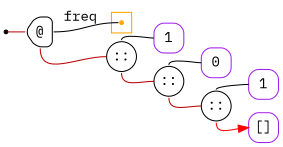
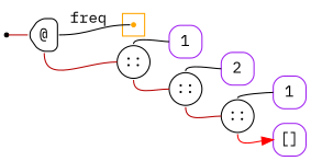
  digraph {
    labeldistance=0
    nodesep=.175
    rankdir=LR
    ranksep=.175
    fontname="IBM Plex Mono"
    node [color="#000000" fixedsize=true orientation=90 shape=square fontname="IBM Plex Mono" style=rounded]
    edge [arrowhead=none arrowtail=none headport=w tailport=s fontname="IBM Plex Mono"]
    ndcluster_nd41 [color=orange shape=point style=""]
    nd1 [shape=point color="" orientation="" style=""]
    n3 [height=.4 label="@" shape=house width=.4]
    n4 [height=.4 label="::" shape=circle width=.4 orientation=""]
    n5 [color=purple height=.4 label=1 width=.4]
    n6 [height=.4 label="::" shape=circle width=.4 orientation=""]
-   n7 [color=purple height=.4 label=0 width=.4]
+   n7 [color=purple height=.4 label=2 width=.4]
    n8 [height=.4 label="::" shape=circle width=.4 orientation=""]
    n9 [color=purple height=.4 label=1 width=.4]
    n10 [color=purple height=.4 label="[]" width=.4]
    subgraph cluster_1 {
      color=orange
      style=fill
      ndcluster_nd41
    }
    nd1 -> n3 [color="#b70000" tailport=e]
    n3 -> ndcluster_nd41 [label=freq tailport=e]
    n3 -> n4 [color="#b70000"]
    n4 -> n5 [tailport=n]
    n4 -> n6 [color="#b70000"]
    n6 -> n7 [tailport=n]
    n6 -> n8 [color="#b70000"]
    n8 -> n9 [tailport=n]
    n8 -> n10 [arrowhead=normal color=red]
  }
